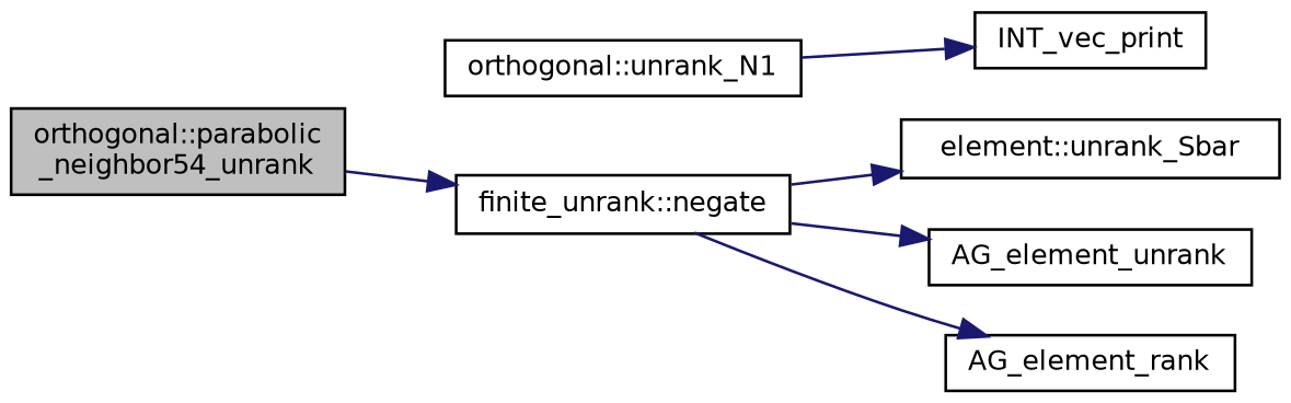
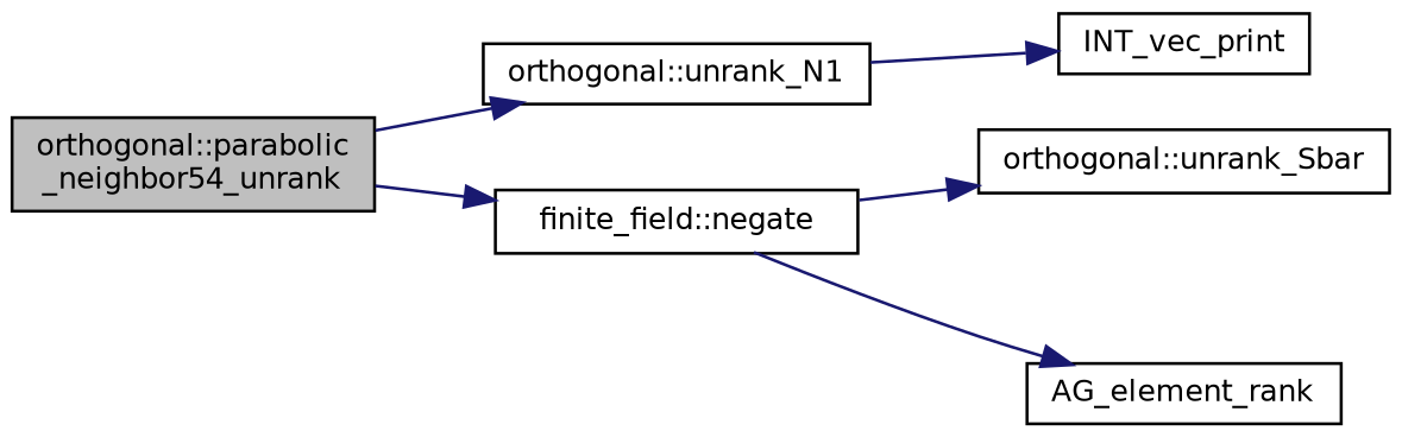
  digraph {
    rankdir=LR
    node [color=black fillcolor=white fontname=Helvetica fontsize=10 shape=record style=filled]
    edge [color=midnightblue fontname=Helvetica fontsize=10 labelfontname=Helvetica labelfontsize=10 style=solid]
    n1 [fillcolor=grey75 fontcolor=black height=0.2 label="orthogonal::parabolic\l_neighbor54_unrank" width=0.4]
    n2 [height=0.2 label="orthogonal::unrank_N1" width=0.4]
-   n3 [height=0.2 label="finite_unrank::negate" width=0.4]
-   n4 [height=0.2 label="element::unrank_Sbar" width=0.4]
+   n3 [height=0.2 label="finite_field::negate" width=0.4]
+   n4 [height=0.2 label="orthogonal::unrank_Sbar" width=0.4]
    n5 [height=0.2 label=INT_vec_print width=0.4]
-   n6 [height=0.2 label=AG_element_unrank width=0.4]
    n7 [height=0.2 label=AG_element_rank width=0.4]
+   n1 -> n2
    n1 -> n3
    n2 -> n5
    n3 -> n4
-   n3 -> n6
    n3 -> n7
  }
